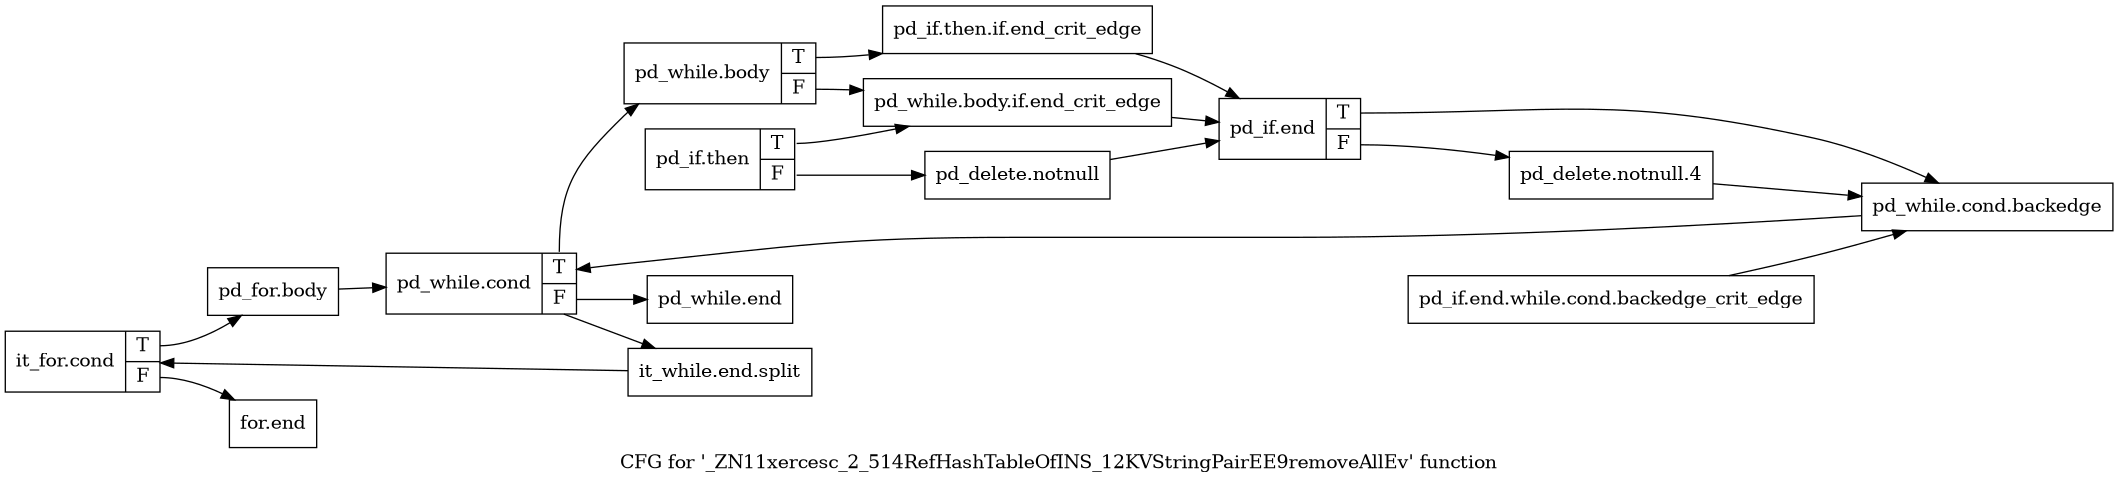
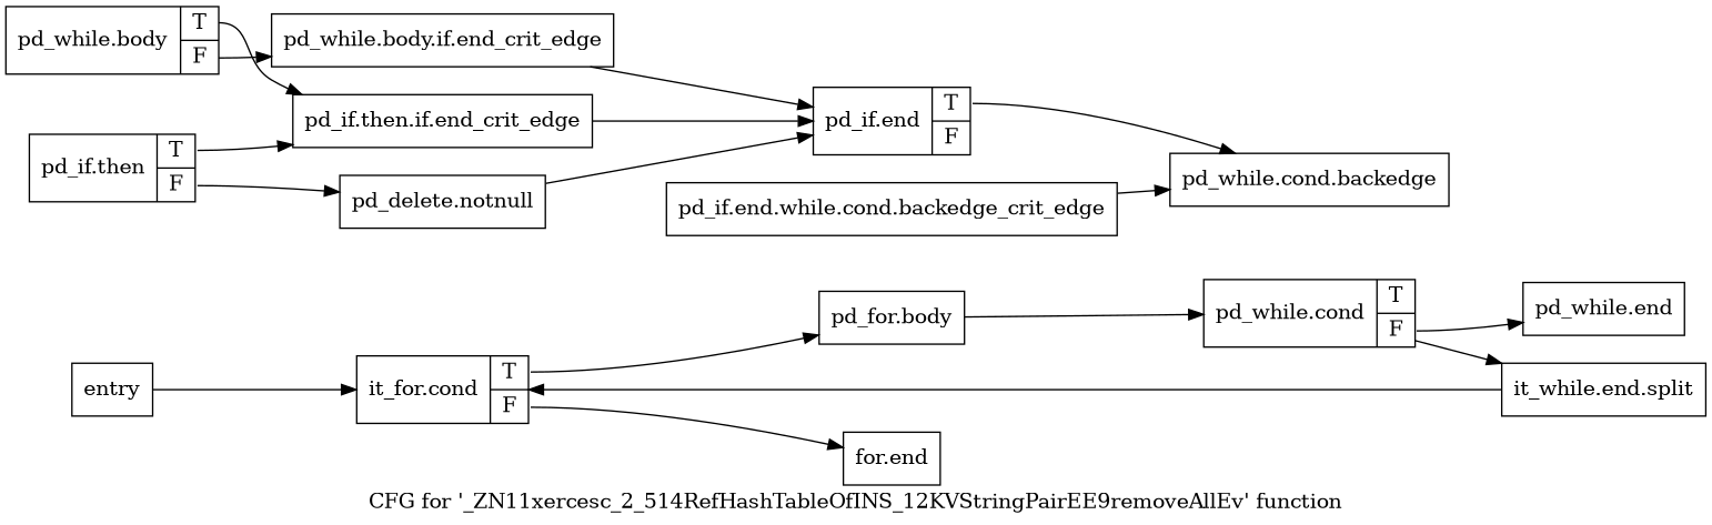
  digraph {
    label="CFG for '_ZN11xercesc_2_514RefHashTableOfINS_12KVStringPairEE9removeAllEv' function"
    rankdir=LR
    node [shape=record]
+   n1 [label="{entry}"]
    n2 [label="{it_for.cond|{<s0>T|<s1>F}}"]
    n3 [label="{pd_for.body}"]
    n4 [label="{for.end}"]
    n5 [label="{pd_while.cond|{<s0>T|<s1>F}}"]
    n6 [label="{pd_while.body|{<s0>T|<s1>F}}"]
    n7 [label="{pd_while.end}"]
    n8 [label="{it_while.end.split}"]
    n9 [label="{pd_while.body.if.end_crit_edge}"]
    n10 [label="{pd_if.then.if.end_crit_edge}"]
    n11 [label="{pd_if.then|{<s0>T|<s1>F}}"]
    n12 [label="{pd_delete.notnull}"]
    n13 [label="{pd_if.end|{<s0>T|<s1>F}}"]
-   n14 [label="{pd_delete.notnull.4}"]
    n15 [label="{pd_while.cond.backedge}"]
    n16 [label="{pd_if.end.while.cond.backedge_crit_edge}"]
+   n1 -> n2
    n2 -> n3 [tailport=s0]
    n2 -> n4 [tailport=s1]
    n3 -> n5
-   n5 -> n6 [tailport=s0]
    n5 -> n7 [tailport=s1]
    n5 -> n8
    n6 -> n9 [tailport=s1]
    n6 -> n10 [tailport=s0]
    n8 -> n2
    n9 -> n13
    n10 -> n13
-   n11 -> n9 [tailport=s0]
+   n11 -> n10 [tailport=s0]
    n11 -> n12 [tailport=s1]
    n12 -> n13
-   n13 -> n14 [tailport=s1]
    n13 -> n15 [tailport=s0]
-   n14 -> n15
-   n15 -> n5
    n16 -> n15
  }
